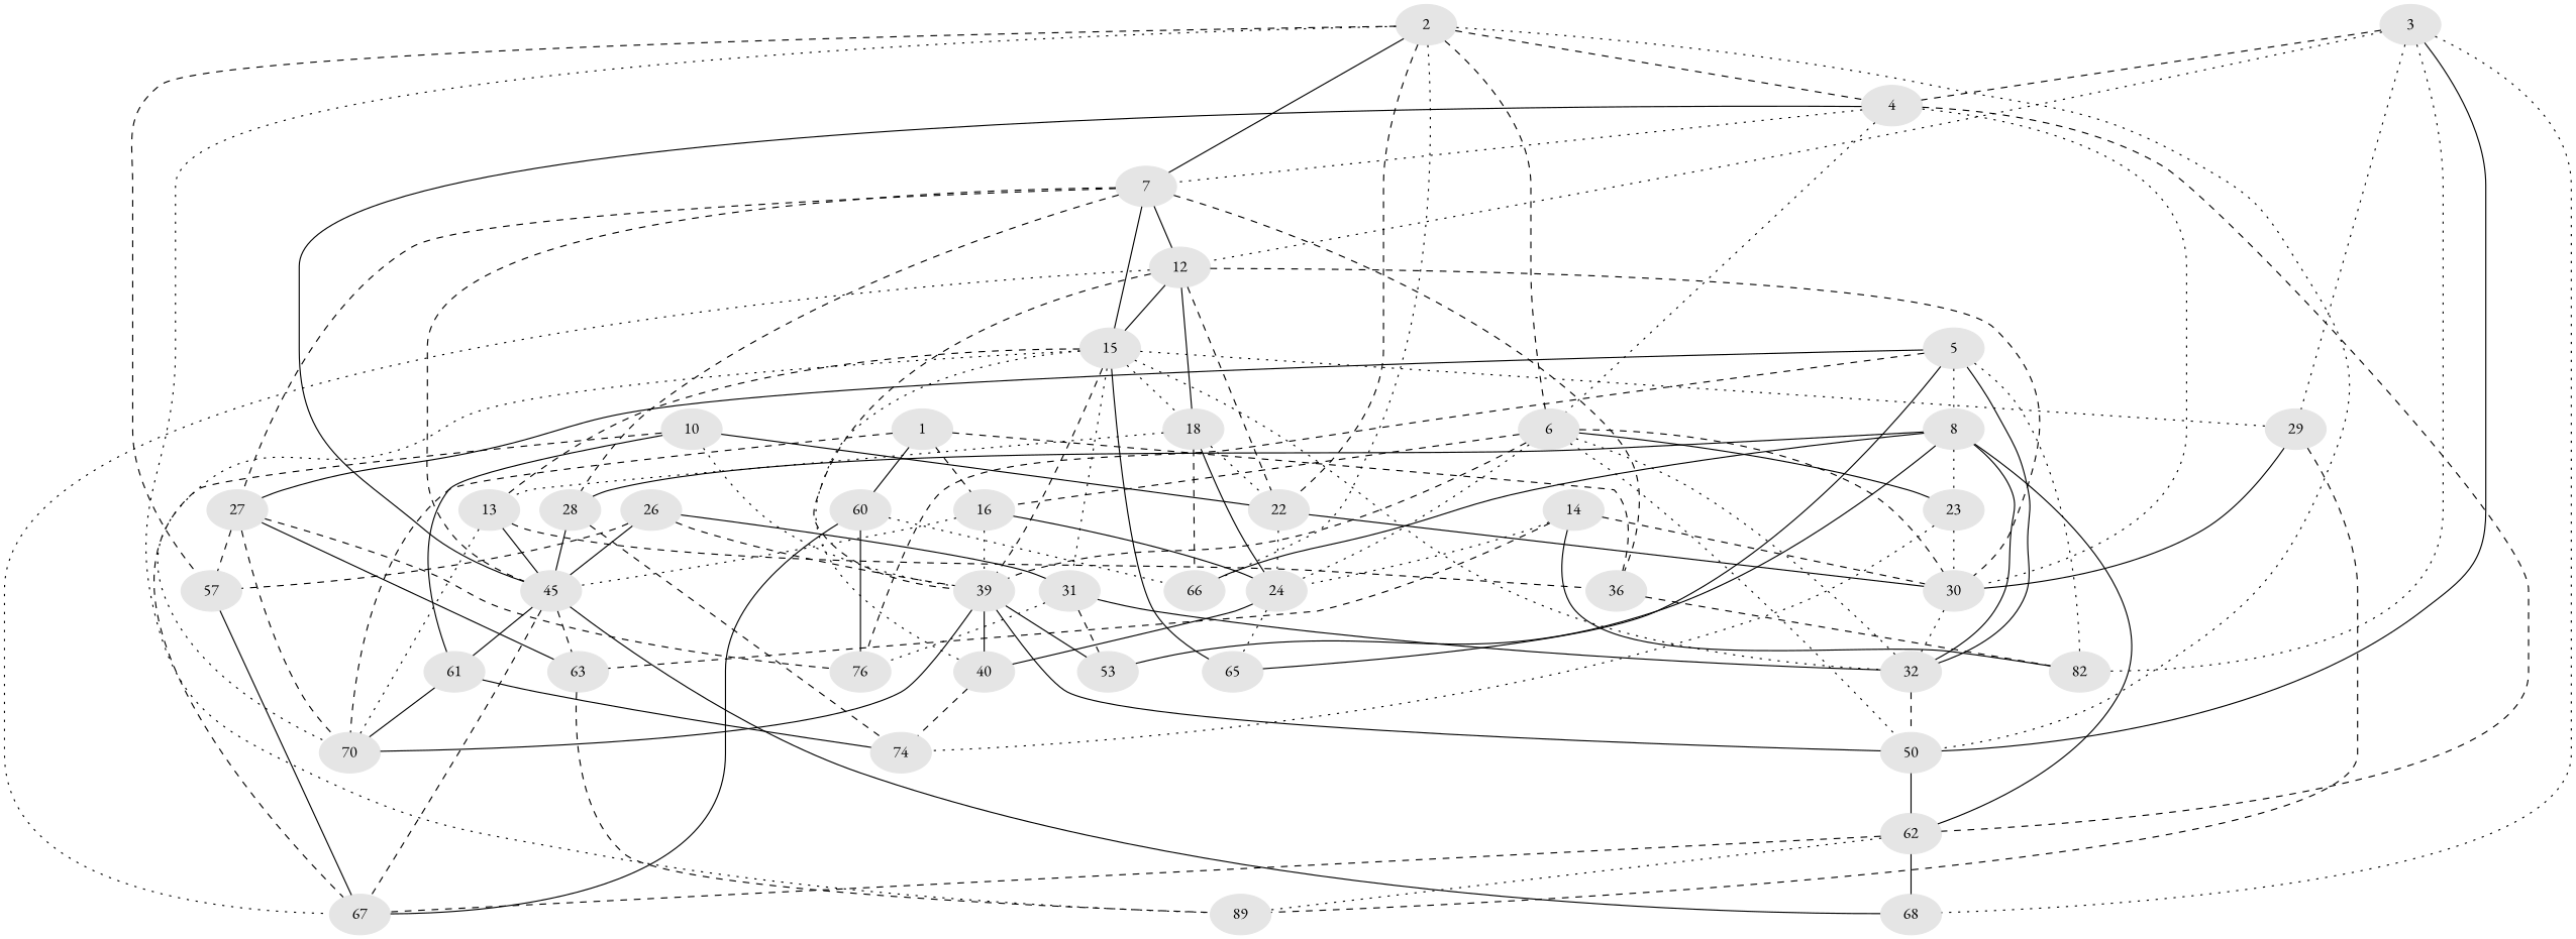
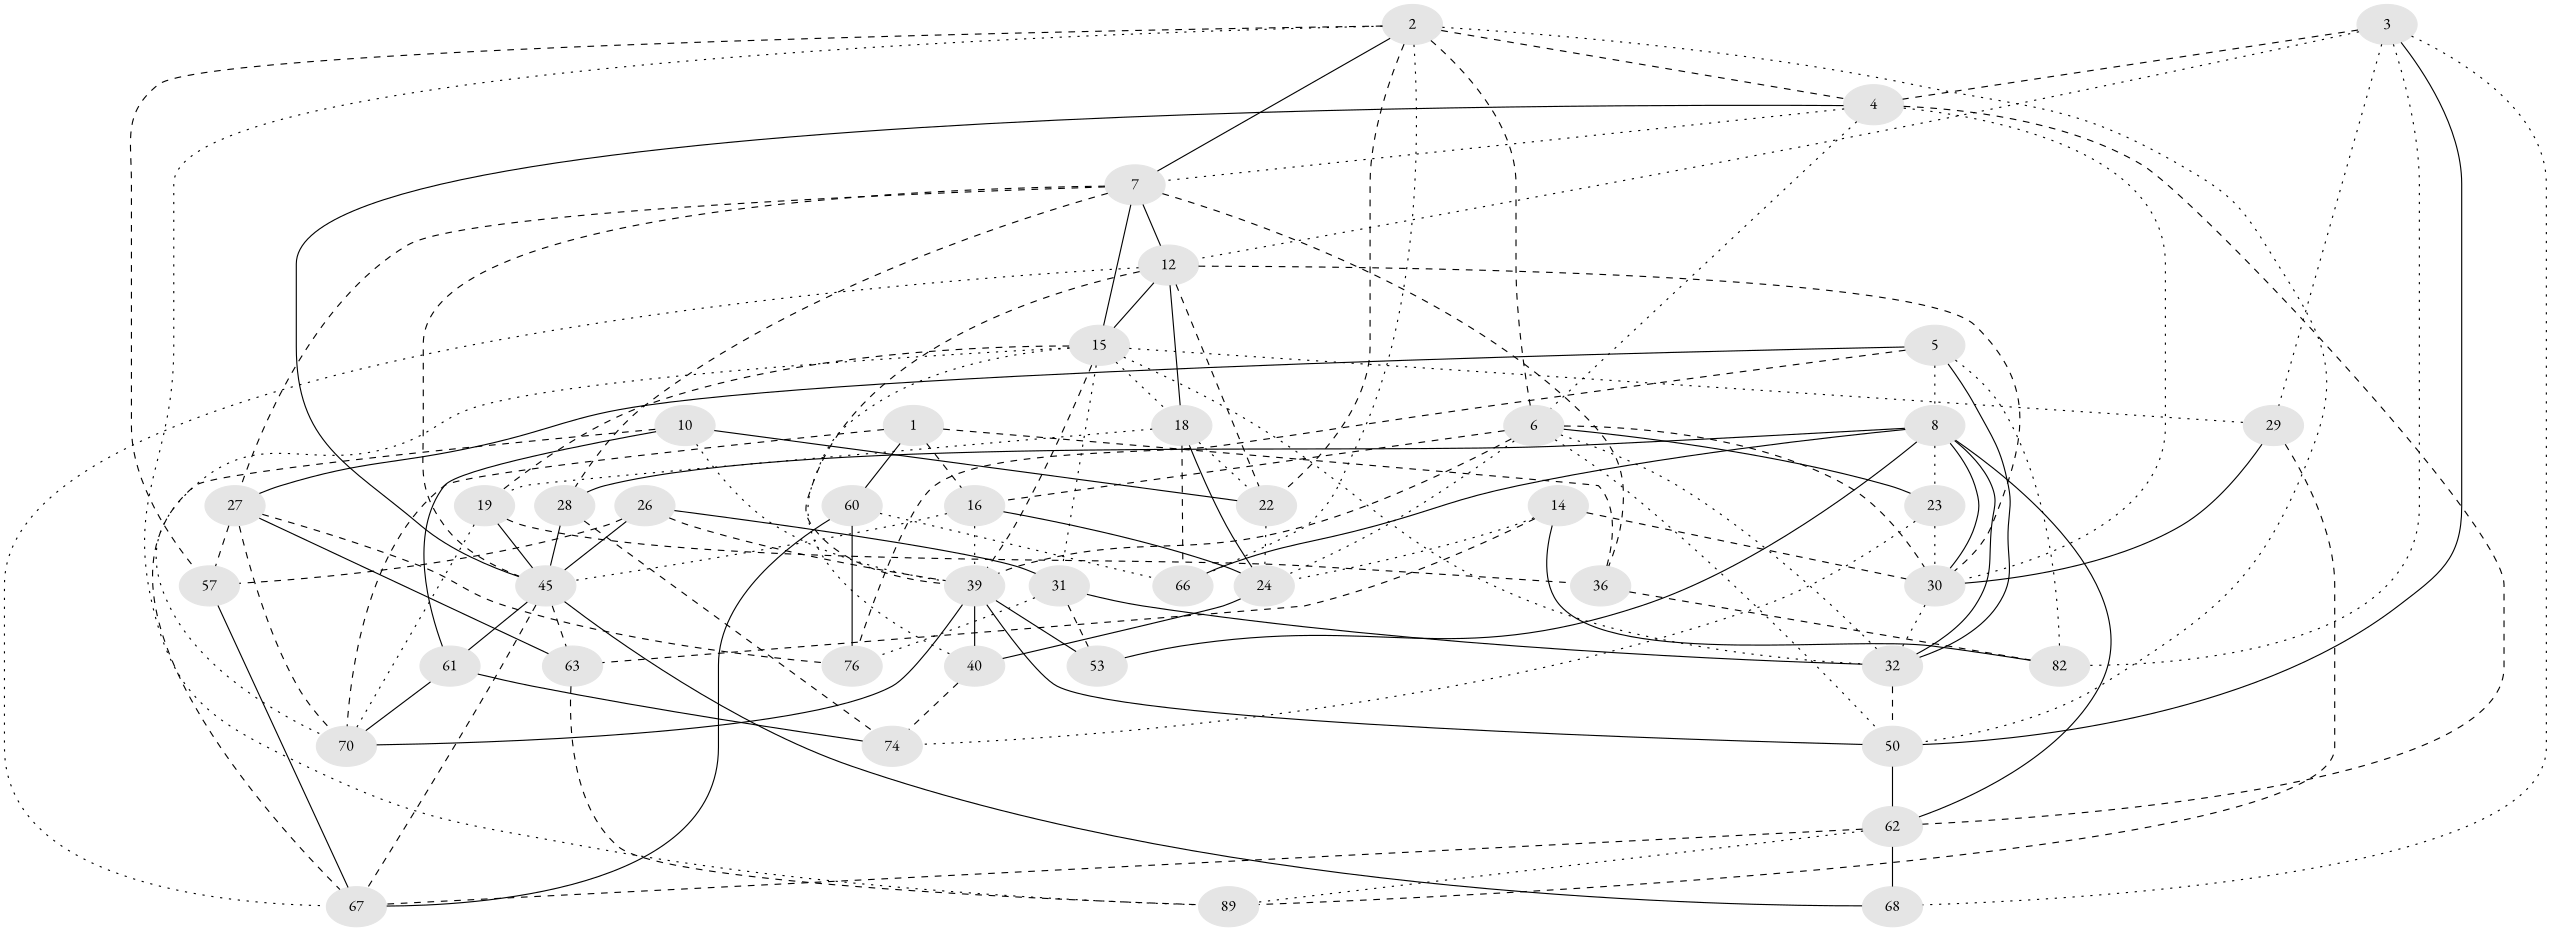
  graph {
    fontname="EB Garamond"
    node [color=gray90 fontname="EB Garamond" style=filled]
    edge [fontname="EB Garamond" style=solid]
    16 [super="+55"]
    45 [super="+59+48+64"]
    24 [super="+42+35"]
    39 [super="+41+43"]
    1
    36
    60
    70 [super="+79"]
    82
    66
    76
    67 [super="+77"]
    2 [super="+11+21"]
    4 [super="+9+33"]
    6 [super="+25+91+38"]
    7 [super="+84+17"]
    22 [super="+54"]
    50 [super="+52"]
    57
    89
    30 [super="+37+44"]
    62 [super="+71"]
    32 [super="+58+85"]
    23 [super="+78"]
    12 [super="+13+73"]
    27 [super="+88"]
    15 [super="+46+34"]
    28
    3 [super="+20"]
    29
    68
    18 [super="+47"]
    61
    63
    5 [super="+75"]
    8 [super="+83+49"]
-   65
    53
    74
    40
-   19 [super="+90" label=13]
+   19 [super="+90"]
    31 [super="+87"]
    10
    14
    26
    16 -- 45 [style=dotted]
    16 -- 24
    16 -- 39 [style=dotted]
    45 -- 67 [style=dashed]
    45 -- 68
    45 -- 61
    45 -- 63 [style=dashed]
-   24 -- 65 [style=dotted]
    24 -- 40
    39 -- 70
    39 -- 50
    39 -- 53
    39 -- 40
    1 -- 16 [style=dashed]
    1 -- 36 [style=dashed]
    1 -- 60
    1 -- 70 [style=dashed]
    36 -- 82 [style=dashed]
    60 -- 66 [style=dotted]
    60 -- 76
    60 -- 67
    2 -- 66 [style=dotted]
    2 -- 4 [style=dashed]
    2 -- 6 [style=dashed]
    2 -- 7
    2 -- 22 [style=dashed]
    2 -- 50 [style=dotted]
    2 -- 57 [style=dashed]
    2 -- 89 [style=dotted]
    4 -- 45
    4 -- 6 [style=dotted weight=2]
    4 -- 7 [style=dotted]
    4 -- 30 [style=dotted]
    4 -- 62 [style=dashed]
    6 -- 16 [style=dashed weight=2]
    6 -- 24 [style=dotted weight=2]
    6 -- 39 [style=dashed]
    6 -- 50 [style=dotted]
    6 -- 30 [style=dashed]
    6 -- 32 [style=dotted]
    6 -- 23
    7 -- 45 [style=dashed]
    7 -- 36 [style=dashed]
    7 -- 12
    7 -- 27 [style=dashed]
    7 -- 15
    7 -- 28 [style=dashed]
    22 -- 24 [style=dotted]
-   22 -- 30
+   8 -- 30
    50 -- 62
    57 -- 67
    30 -- 32 [style=dotted]
    62 -- 67 [style=dashed]
    62 -- 89 [style=dotted]
    62 -- 68
    32 -- 50 [style=dashed]
    23 -- 30 [style=dotted weight=2]
    23 -- 74 [style=dotted]
    12 -- 39 [style=dashed]
    12 -- 67 [style=dotted]
    12 -- 22 [style=dashed]
    12 -- 30 [style=dashed]
    12 -- 15
    12 -- 18
    27 -- 70 [style=dashed]
    27 -- 76 [style=dashed]
    27 -- 57 [style=dashed]
    27 -- 63
    15 -- 39 [style=dashed]
    15 -- 70 [style=dotted]
    15 -- 32 [style=dotted]
    15 -- 29 [style=dotted]
    15 -- 18 [style=dotted]
-   15 -- 65 [weight=2]
    15 -- 40 [style=dotted]
    15 -- 19 [style=dashed weight=2]
    15 -- 31 [style=dotted weight=2]
    28 -- 45
    28 -- 74 [style=dashed]
    3 -- 82 [style=dotted]
    3 -- 4 [style=dashed]
    3 -- 50
    3 -- 12 [style=dotted]
    3 -- 29 [style=dotted]
    3 -- 68 [style=dotted]
    29 -- 89 [style=dashed]
    29 -- 30
    18 -- 24
    18 -- 66 [style=dashed]
    18 -- 22 [style=dotted]
    18 -- 19 [style=dotted]
    61 -- 70
    61 -- 74
    63 -- 89 [style=dashed]
    5 -- 82 [style=dotted]
    5 -- 76 [style=dashed]
    5 -- 32
    5 -- 27
    5 -- 8 [style=dotted]
-   5 -- 65
    8 -- 66
    8 -- 62
    8 -- 32
    8 -- 23 [style=dotted weight=2]
    8 -- 28
    8 -- 53
    40 -- 74 [style=dashed]
    19 -- 45
    19 -- 36 [style=dashed]
    19 -- 70 [style=dotted]
    31 -- 76 [style=dotted]
    31 -- 32
    31 -- 53 [style=dashed]
    10 -- 39 [style=dotted]
    10 -- 67 [style=dashed]
    10 -- 22
    10 -- 61
    14 -- 24 [style=dotted]
    14 -- 82
    14 -- 30 [style=dashed]
    14 -- 63 [style=dashed]
    26 -- 45
    26 -- 39 [style=dashed]
    26 -- 57 [style=dashed]
    26 -- 31
  }
